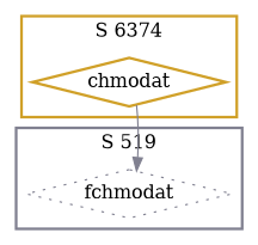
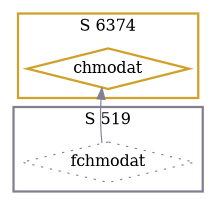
  digraph {
    fontname="DejaVu Serif"
    node [shape=diamond fontname="DejaVu Serif"]
    n1 [color="#D0A028" label=chmodat style=bold]
    n2 [color="#808090" label=fchmodat style=dotted]
    subgraph cluster_1 {
      color="#D0A028"
      label="S 6374"
      style=bold
      n1
    }
    subgraph cluster_2 {
      color="#808090"
      label="S 519"
      style=bold
      n2
    }
-   n1 -> n2 [color="#808090" fontname="DejaVu Serif"]
+   n2 -> n1 [color="#808090" fontname="DejaVu Serif"]
  }
